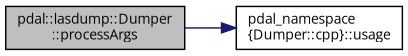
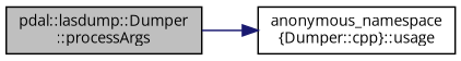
  digraph {
    rankdir=LR
    fontname="Open Sans"
    node [color=black fontname="Open Sans" fontsize=10 shape=record style=filled]
    n1 [fillcolor=grey75 fontcolor=black height=0.2 label="pdal::lasdump::Dumper\l::processArgs" width=0.4]
-   n2 [fillcolor=white height=0.2 label="pdal_namespace\l\{Dumper::cpp\}::usage" width=0.4]
+   n2 [fillcolor=white height=0.2 label="anonymous_namespace\l\{Dumper::cpp\}::usage" width=0.4]
    n1 -> n2 [color=midnightblue fontname="Open Sans" fontsize=10 labelfontname=Helvetica labelfontsize=10 style=solid]
  }
